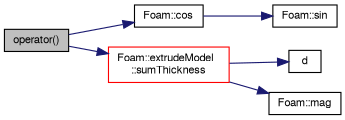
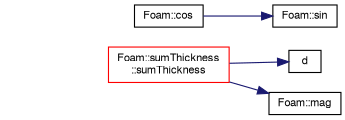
  digraph {
    rankdir=LR
    node [color=black fontname=FreeSans fontsize=10 shape=record]
    edge [color=midnightblue fontname=FreeSans fontsize=10 labelfontname=FreeSans labelfontsize=10 style=solid]
-   n1 [fillcolor=grey75 fontcolor=black height=0.2 label="operator()" style=filled width=0.4]
    n2 [height=0.2 label="Foam::cos" width=0.4]
-   n3 [color=red height=0.2 label="Foam::extrudeModel\l::sumThickness" width=0.4]
+   n3 [color=red height=0.2 label="Foam::sumThickness\l::sumThickness" width=0.4]
    n4 [height=0.2 label="Foam::sin" width=0.4]
    n5 [height=0.2 label=d width=0.4]
    n6 [height=0.2 label="Foam::mag" width=0.4]
-   n1 -> n2
-   n1 -> n3
    n2 -> n4
    n3 -> n5
    n3 -> n6
  }
